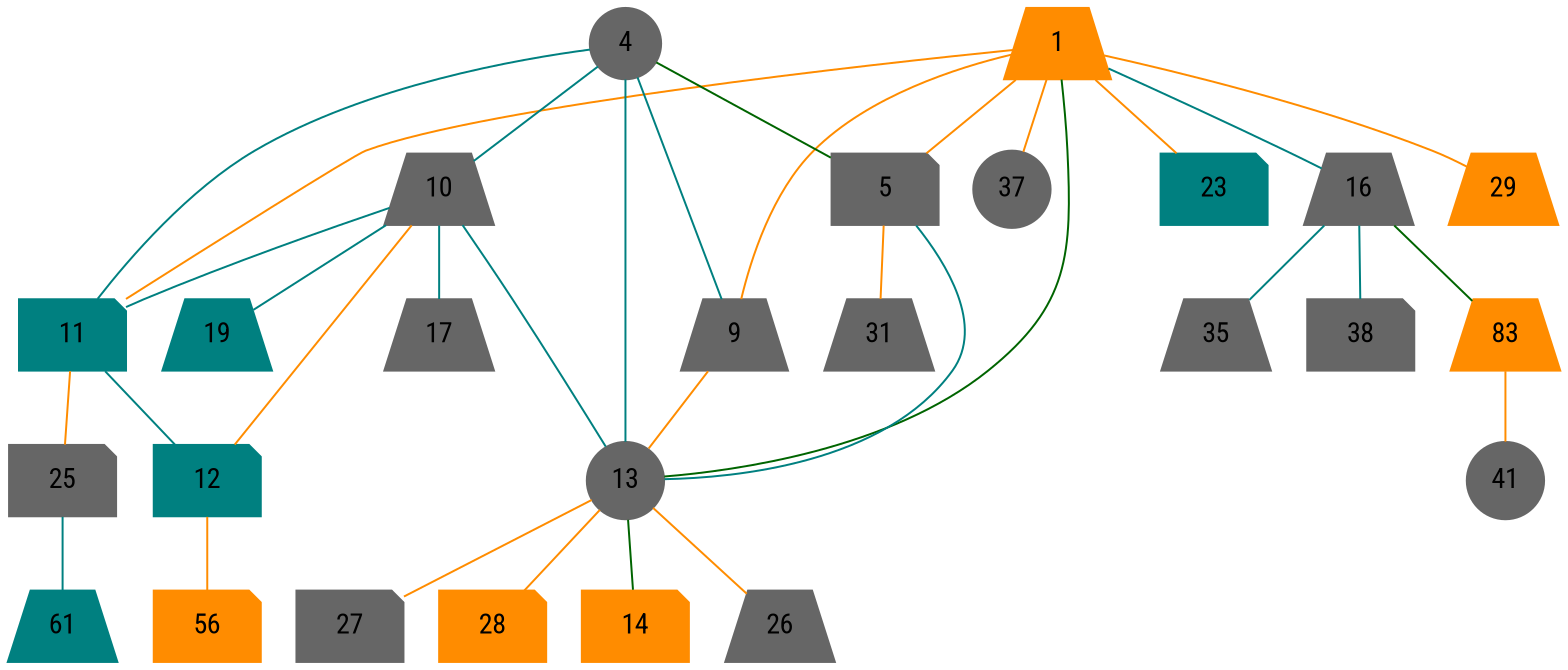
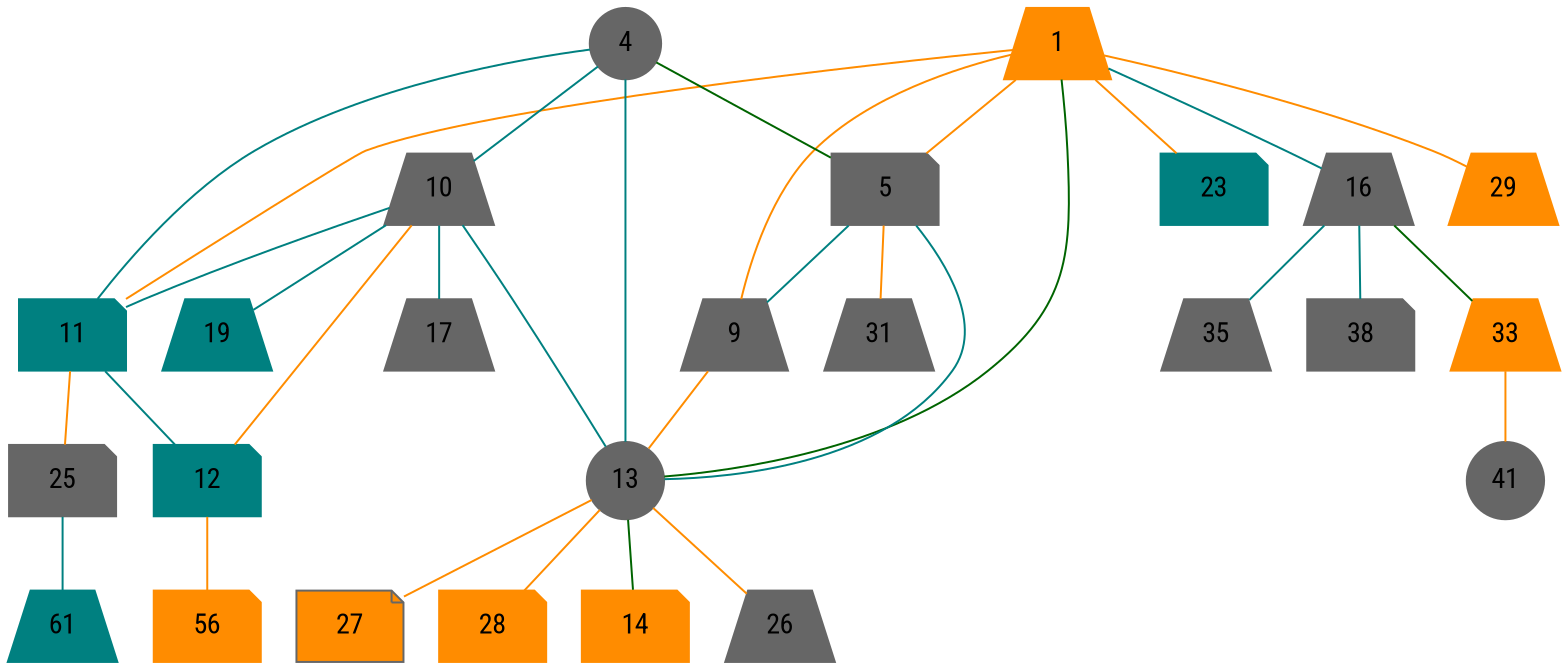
  graph {
    fontname="Roboto Condensed"
    node [color=gray40 fontname="Roboto Condensed" shape=trapezium style=filled]
    edge [color=darkorange fontname="Roboto Condensed"]
    1 [color=darkorange super="+3+2"]
    5 [shape=note super="+21+22"]
    9 [super="+59"]
    11 [color=teal shape=note]
    13 [shape=circle super="+15+42+53+55+49+62"]
    16 [super="+30"]
    23 [color=teal shape=note]
    29 [color=darkorange]
-   37 [shape=circle]
    4 [shape=circle super="+6+66"]
    10 [super="+24"]
    31
    12 [color=teal shape=note super="+18+34"]
    25 [shape=note]
    14 [color=darkorange shape=note super="+40+43"]
    26
-   27 [shape=note super="+39"]
+   27 [shape=note super="+39" fillcolor=darkorange]
    28 [color=darkorange shape=note]
-   33 [color=darkorange label=83]
+   33 [color=darkorange]
    35
    38 [shape=note]
    17
    19 [color=teal]
    56 [color=darkorange shape=note]
    61 [color=teal]
    41 [shape=circle super="+60"]
    1 -- 5
    1 -- 9
    1 -- 11
    1 -- 13 [color=darkgreen]
    1 -- 16 [color=teal]
    1 -- 23
    1 -- 29
-   1 -- 37
    5 -- 13 [color=teal]
    5 -- 31
    9 -- 13
    11 -- 12 [color=teal]
    11 -- 25
    13 -- 14 [color=darkgreen weight=2]
    13 -- 26
    13 -- 27
    13 -- 28
    16 -- 33 [color=darkgreen]
    16 -- 35 [color=teal]
    16 -- 38 [color=teal]
    4 -- 5 [color=darkgreen weight=2]
-   4 -- 9 [color=teal]
+   5 -- 9 [color=teal]
    4 -- 11 [color=teal]
    4 -- 13 [color=teal weight=3]
    4 -- 10 [color=teal]
    10 -- 11 [color=teal]
    10 -- 13 [color=teal weight=2]
    10 -- 12
    10 -- 17 [color=teal]
    10 -- 19 [color=teal]
    12 -- 56
    25 -- 61 [color=teal]
    33 -- 41
  }
